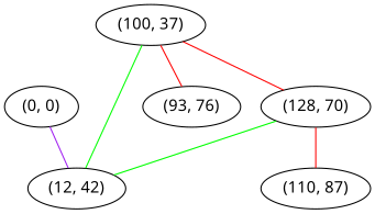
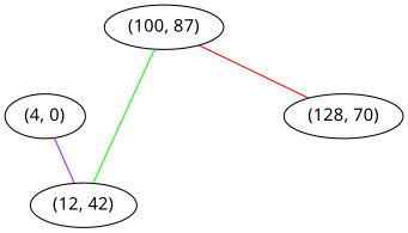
  graph {
    fontname="Noto Sans"
    node [fontname="Noto Sans"]
    edge [color=red fontname="Noto Sans" weight=1]
-   "(0, 0)"
+   "(0, 0)" [label="(4, 0)"]
    "(12, 42)"
-   "(100, 87)" [label="(100, 37)"]
-   "(93, 76)"
+   "(100, 87)"
    "(128, 70)"
-   "(110, 87)"
    "(0, 0)" -- "(12, 42)" [color=purple weight=4]
    "(100, 87)" -- "(12, 42)" [color=green weight=2]
-   "(100, 87)" -- "(93, 76)"
    "(100, 87)" -- "(128, 70)"
-   "(128, 70)" -- "(12, 42)" [color=green weight=2]
-   "(128, 70)" -- "(110, 87)"
  }
